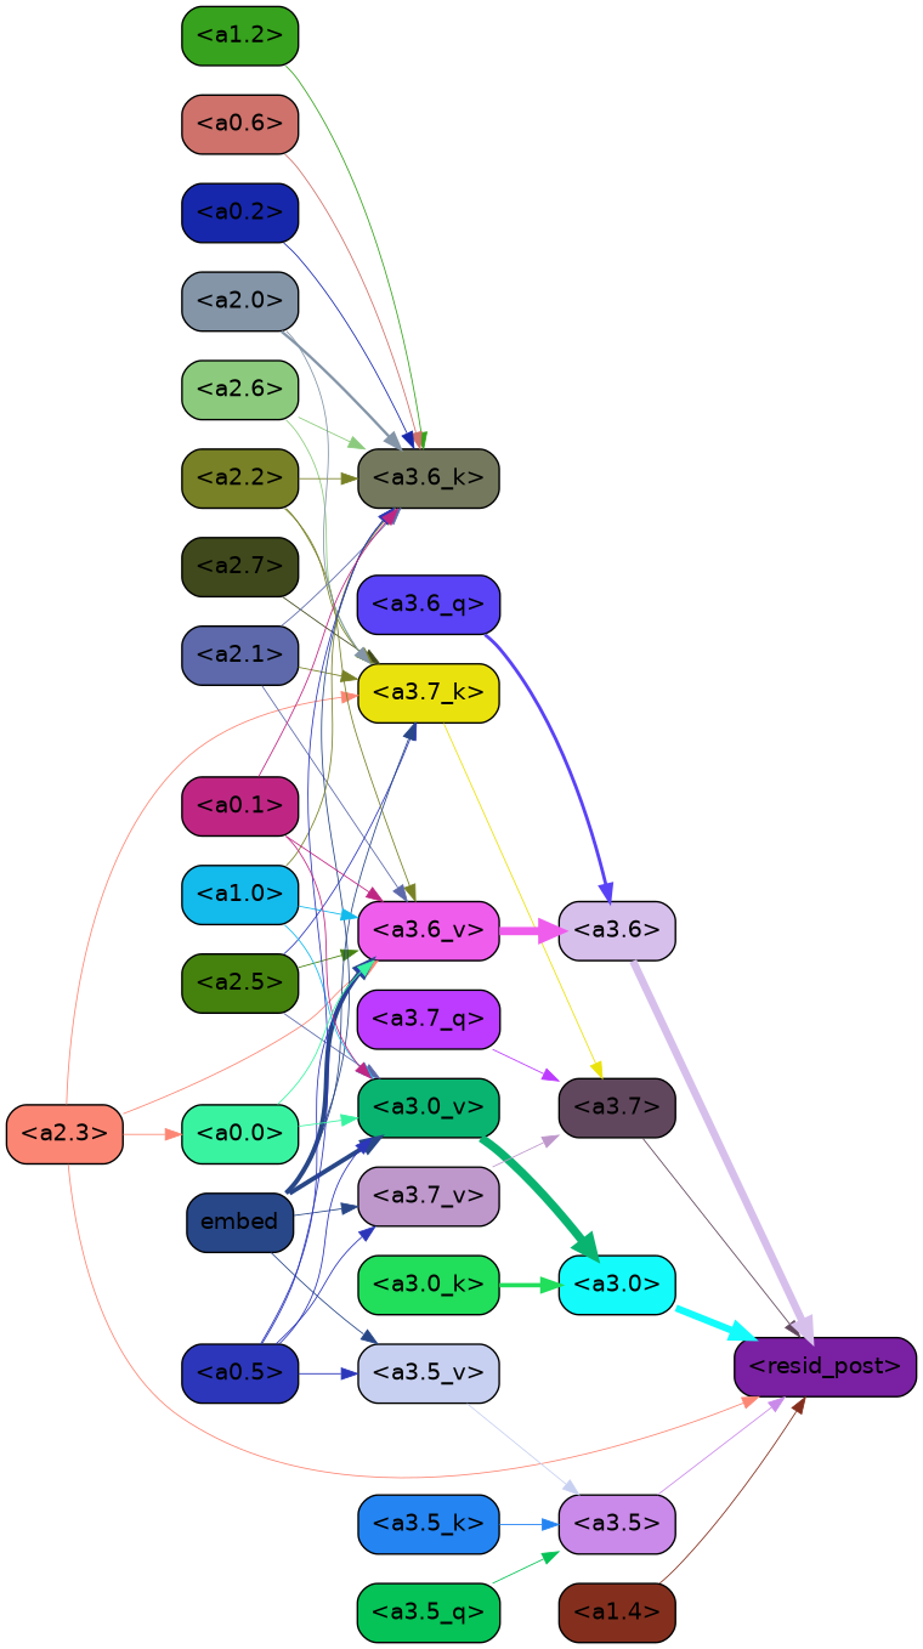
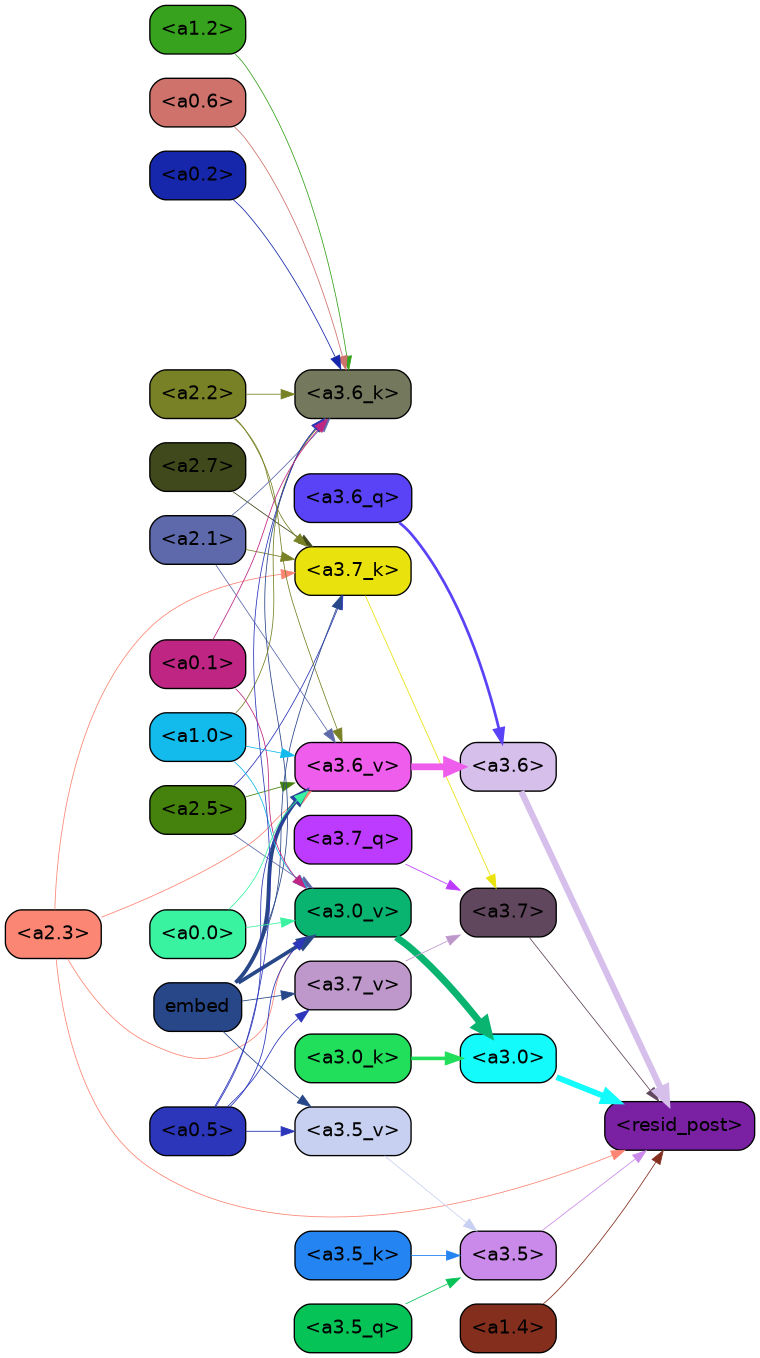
  strict digraph {
    rankdir=LR
    splines=true
    node [color=black fontname=Helvetica shape=box style="filled, rounded"]
    edge [color="#2c36ba" penwidth=0.6]
    "<a3.7>" [fillcolor="#61475d"]
    "<resid_post>" [fillcolor="#7a20a2"]
    "<a3.6>" [fillcolor="#d7bfec"]
    "<a3.5>" [fillcolor="#ca8ae9"]
    "<a3.0>" [fillcolor="#13fcfb"]
    "<a2.3>" [fillcolor="#fc8674"]
    "<a3.7_k>" [fillcolor="#eae20c"]
    "<a3.6_v>" [fillcolor="#ef5ded"]
    "<a3.0_v>" [fillcolor="#09b471"]
    "<a1.4>" [fillcolor="#842f1e"]
    "<a3.7_q>" [fillcolor="#bc3bff"]
    "<a3.6_q>" [fillcolor="#5a42f6"]
    "<a3.5_q>" [fillcolor="#05c356"]
    "<a3.6_k>" [fillcolor="#74795e"]
    "<a3.5_k>" [fillcolor="#2484f1"]
    "<a3.0_k>" [fillcolor="#21de5b"]
    "<a3.7_v>" [fillcolor="#be97cb"]
    "<a3.5_v>" [fillcolor="#c7d0f0"]
    "<a2.7>" [fillcolor="#3f491b"]
-   "<a2.6>" [fillcolor="#8ccb7d"]
    "<a2.5>" [fillcolor="#44820d"]
    "<a2.2>" [fillcolor="#788125"]
    "<a2.1>" [fillcolor="#5d69aa"]
-   "<a2.0>" [fillcolor="#8495a8"]
    embed [fillcolor="#284788"]
    "<a1.2>" [fillcolor="#37a21d"]
    "<a1.0>" [fillcolor="#13baec"]
    "<a0.6>" [fillcolor="#ce726b"]
    "<a0.5>" [fillcolor="#2c36ba"]
    "<a0.2>" [fillcolor="#1727ab"]
    "<a0.1>" [fillcolor="#bf2683"]
    "<a0.0>" [fillcolor="#39f3a1"]
    "<a3.7>" -> "<resid_post>" [color="#61475d"]
    "<a3.6>" -> "<resid_post>" [color="#d7bfec" penwidth=4.646730065345764]
    "<a3.5>" -> "<resid_post>" [color="#ca8ae9"]
    "<a3.0>" -> "<resid_post>" [color="#13fcfb" penwidth=4.323132634162903]
    "<a2.3>" -> "<resid_post>" [color="#fc8674"]
    "<a2.3>" -> "<a3.7_k>" [color="#fc8674"]
    "<a2.3>" -> "<a3.6_v>" [color="#fc8674"]
-   "<a2.3>" -> "<a0.0>" [color="#fc8674"]
+   "<a2.3>" -> "<a3.0_v>" [color="#fc8674"]
    "<a3.7_k>" -> "<a3.7>" [color="#eae20c"]
    "<a3.6_v>" -> "<a3.6>" [color="#ef5ded" penwidth=5.002329230308533]
    "<a3.0_v>" -> "<a3.0>" [color="#09b471" penwidth=5.188832879066467]
    "<a1.4>" -> "<resid_post>" [color="#842f1e"]
    "<a3.7_q>" -> "<a3.7>" [color="#bc3bff"]
    "<a3.6_q>" -> "<a3.6>" [color="#5a42f6" penwidth=2.03758105635643]
    "<a3.5_q>" -> "<a3.5>" [color="#05c356"]
    "<a3.5_k>" -> "<a3.5>" [color="#2484f1"]
    "<a3.0_k>" -> "<a3.0>" [color="#21de5b" penwidth=2.6274144649505615]
    "<a3.7_v>" -> "<a3.7>" [color="#be97cb"]
    "<a3.5_v>" -> "<a3.5>" [color="#c7d0f0"]
    "<a2.7>" -> "<a3.7_k>" [color="#3f491b"]
-   "<a2.6>" -> "<a3.7_k>" [color="#8ccb7d"]
-   "<a2.6>" -> "<a3.6_k>" [color="#8ccb7d"]
    "<a2.5>" -> "<a3.7_k>"
    "<a2.5>" -> "<a3.6_v>" [color="#44820d"]
    "<a2.5>" -> "<a3.0_v>" [color="#5d69aa"]
    "<a2.2>" -> "<a3.7_k>" [color="#788125"]
    "<a2.2>" -> "<a3.6_v>" [color="#788125"]
    "<a2.2>" -> "<a3.6_k>" [color="#788125"]
    "<a2.1>" -> "<a3.7_k>" [color="#788125"]
    "<a2.1>" -> "<a3.6_v>" [color="#5d69aa"]
    "<a2.1>" -> "<a3.6_k>" [color="#5d69aa"]
-   "<a2.0>" -> "<a3.7_k>" [color="#8495a8"]
-   "<a2.0>" -> "<a3.6_k>" [color="#8495a8" penwidth=1.6454488784074783]
    embed -> "<a3.7_k>" [color="#284788"]
    embed -> "<a3.6_v>" [color="#284788" penwidth=2.8301228284835815]
    embed -> "<a3.0_v>" [color="#284788" penwidth=2.7660785913467407]
    embed -> "<a3.6_k>" [color="#284788"]
    embed -> "<a3.7_v>" [color="#284788"]
    embed -> "<a3.5_v>" [color="#284788"]
    "<a1.2>" -> "<a3.6_k>" [color="#37a21d"]
    "<a1.0>" -> "<a3.6_v>" [color="#13baec"]
    "<a1.0>" -> "<a3.0_v>" [color="#13baec"]
    "<a1.0>" -> "<a3.6_k>" [color="#788125"]
    "<a0.6>" -> "<a3.6_k>" [color="#ce726b"]
    "<a0.5>" -> "<a3.6_v>"
    "<a0.5>" -> "<a3.0_v>" [penwidth=0.6124261617660522]
    "<a0.5>" -> "<a3.6_k>"
    "<a0.5>" -> "<a3.7_v>"
    "<a0.5>" -> "<a3.5_v>"
    "<a0.2>" -> "<a3.6_k>" [color="#1727ab"]
-   "<a0.1>" -> "<a3.6_v>" [color="#bf2683"]
    "<a0.1>" -> "<a3.0_v>" [color="#bf2683"]
    "<a0.1>" -> "<a3.6_k>" [color="#bf2683"]
    "<a0.0>" -> "<a3.6_v>" [color="#39f3a1"]
    "<a0.0>" -> "<a3.0_v>" [color="#39f3a1"]
  }
